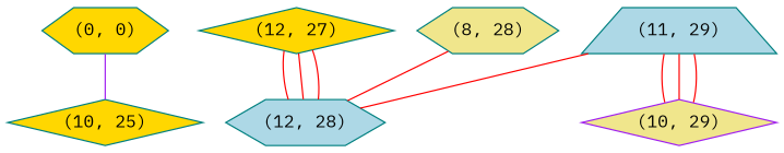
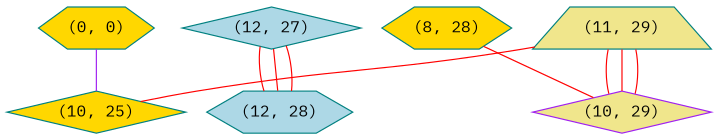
  graph {
    fontname="IBM Plex Mono"
    node [color=teal fillcolor=gold fontname="IBM Plex Mono" shape=diamond style=filled]
    edge [color=red fontname="IBM Plex Mono" weight=1]
    "(10, 25)"
    "(0, 0)" [shape=hexagon]
-   "(12, 27)"
+   "(12, 27)" [fillcolor=lightblue]
    "(12, 28)" [fillcolor=lightblue shape=hexagon]
-   "(11, 29)" [fillcolor=lightblue shape=trapezium]
+   "(11, 29)" [fillcolor=khaki shape=trapezium]
    "(10, 29)" [color=purple fillcolor=khaki]
-   "(8, 28)" [fillcolor=khaki shape=hexagon]
+   "(8, 28)" [shape=hexagon]
    "(0, 0)" -- "(10, 25)" [color=purple weight=4]
    "(12, 27)" -- "(12, 28)"
    "(12, 27)" -- "(12, 28)"
    "(12, 27)" -- "(12, 28)"
-   "(11, 29)" -- "(12, 28)"
+   "(11, 29)" -- "(10, 25)"
    "(11, 29)" -- "(10, 29)"
    "(11, 29)" -- "(10, 29)"
    "(11, 29)" -- "(10, 29)"
-   "(8, 28)" -- "(12, 28)"
+   "(8, 28)" -- "(10, 29)"
  }
